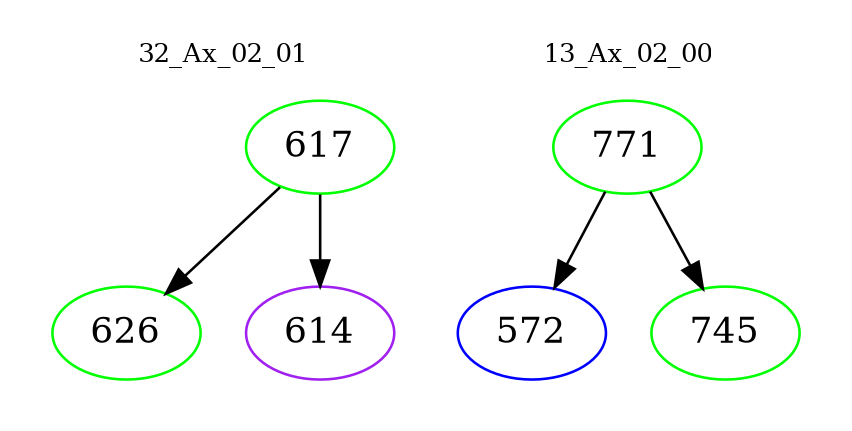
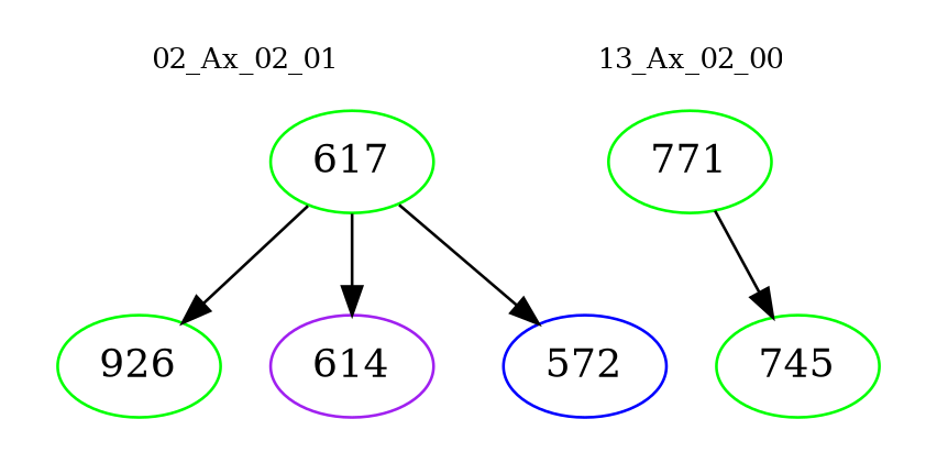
  digraph {
    node [color=green]
    edge [color=black]
    n1 [label=617]
-   n2 [label=626]
+   n2 [label=926]
    n3 [color=purple label=614]
    n4 [label=771]
    n5 [color=blue label=572]
    n6 [label=745]
    subgraph cluster_1 {
      color=white
      fontsize=10
-     label="32_Ax_02_01"
+     label="02_Ax_02_01"
      n1
      n2
      n3
    }
    subgraph cluster_2 {
      color=white
      fontsize=10
      label="13_Ax_02_00"
      n4
      n5
      n6
    }
    n1 -> n2
    n1 -> n3
-   n4 -> n5
+   n1 -> n5
    n4 -> n6
  }
